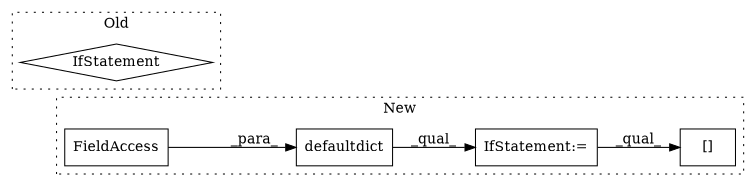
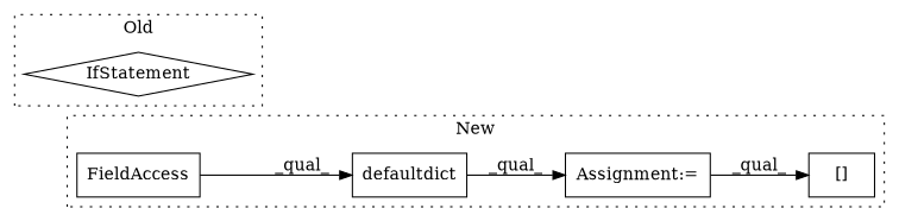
  digraph {
    rankdir=LR
    node [shape=box]
    n1 [a=32 l="12,1" label=defaultdict s="749,765"]
    n2 [a=22 l=4 label=FieldAccess s=761]
    n3 [a=2 l="7,1" label="[]" s="947,974"]
-   n4 [a=7 l=1 label="IfStatement:=" s=748]
+   n4 [a=7 l=1 label="Assignment:=" s=748]
    n5 [a=25 l=24 label=IfStatement s=1238 shape=diamond]
    subgraph cluster_1 {
      label=New
      style=dotted
      n1
      n2
      n3
      n4
    }
    subgraph cluster_2 {
      label=Old
      style=dotted
      n5
    }
    n1 -> n4 [label=_qual_]
-   n2 -> n1 [label=_para_]
+   n2 -> n1 [label=_qual_]
    n4 -> n3 [label=_qual_]
  }
